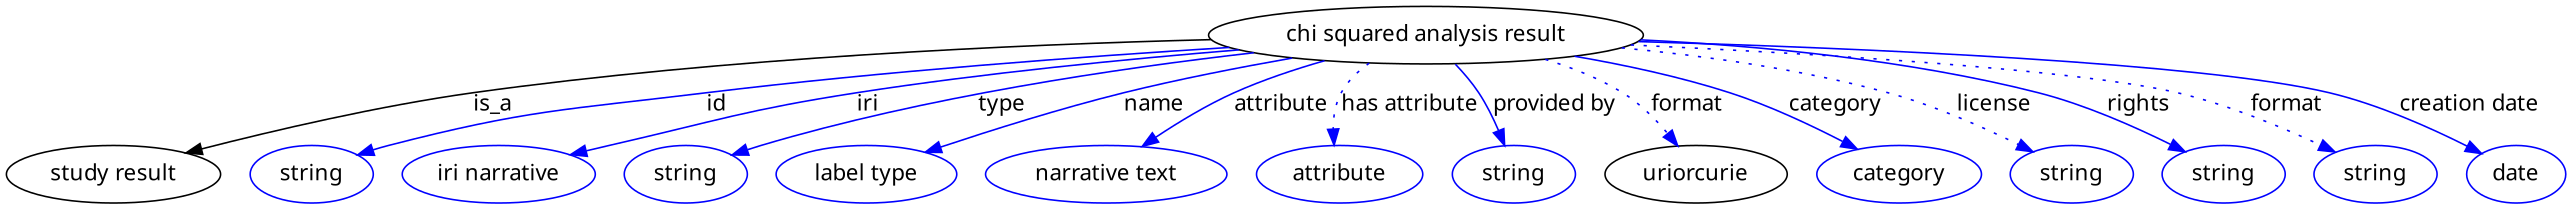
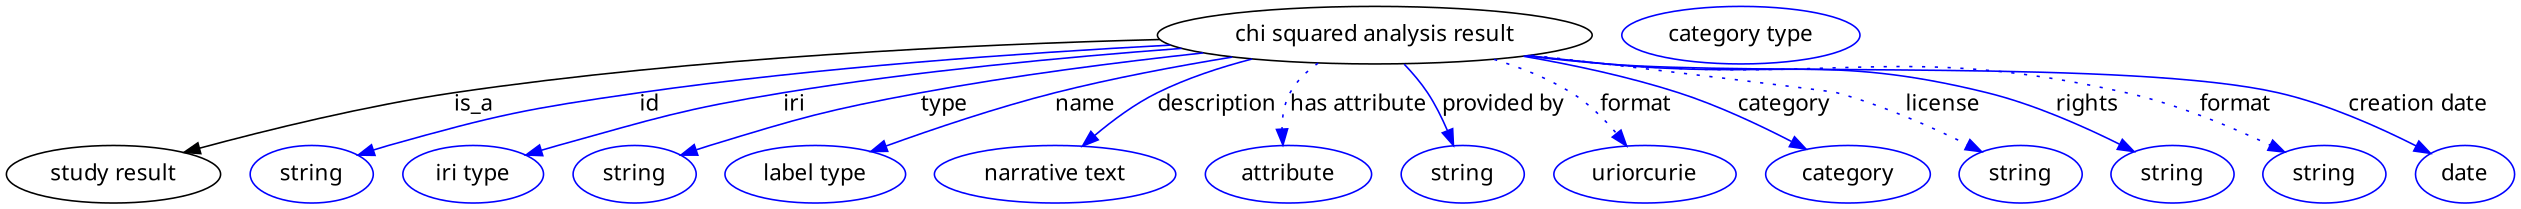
  digraph {
    fontname="Noto Sans"
    node [fontname="Noto Sans" color=blue]
    edge [fontname="Noto Sans" style=solid color=blue]
    n1 [height=0.5 label="chi squared analysis result" width=3.7733 color=""]
    "study result" [height=0.5 width=1.8596 color=""]
    n3 [height=0.5 label=string width=1.0652]
-   n4 [height=0.5 label="iri narrative" width=1.2277]
+   n4 [height=0.5 label="iri type" width=1.2277]
    n5 [height=0.5 label=string width=1.0652]
    n6 [height=0.5 label="label type" width=1.5707]
    n7 [height=0.5 label="narrative text" width=2.0943]
    n8 [height=0.5 label=attribute width=1.4443]
    n9 [height=0.5 label=string width=1.0652]
-   n10 [color=black height=0.5 label=uriorcurie width=1.5887]
+   n10 [height=0.5 label=uriorcurie width=1.5887]
    category [height=0.5 width=1.4263]
    n12 [height=0.5 label=string width=1.0652]
    n13 [height=0.5 label=string width=1.0652]
    n14 [height=0.5 label=string width=1.0652]
    n15 [height=0.5 label=date width=0.86659]
+   n16 [height=0.5 label="category type" width=2.0762]
    n1 -> "study result" [label=is_a color=""]
    n1 -> n3 [label=id]
    n1 -> n4 [label=iri]
    n1 -> n5 [label=type]
    n1 -> n6 [label=name]
-   n1 -> n7 [label=attribute]
+   n1 -> n7 [label=description]
    n1 -> n8 [label="has attribute" style=dotted]
    n1 -> n9 [label="provided by"]
    n1 -> n10 [label=format style=dotted]
    n1 -> category [label=category]
    n1 -> n12 [label=license style=dotted]
    n1 -> n13 [label=rights]
    n1 -> n14 [label=format style=dotted]
    n1 -> n15 [label="creation date"]
  }
